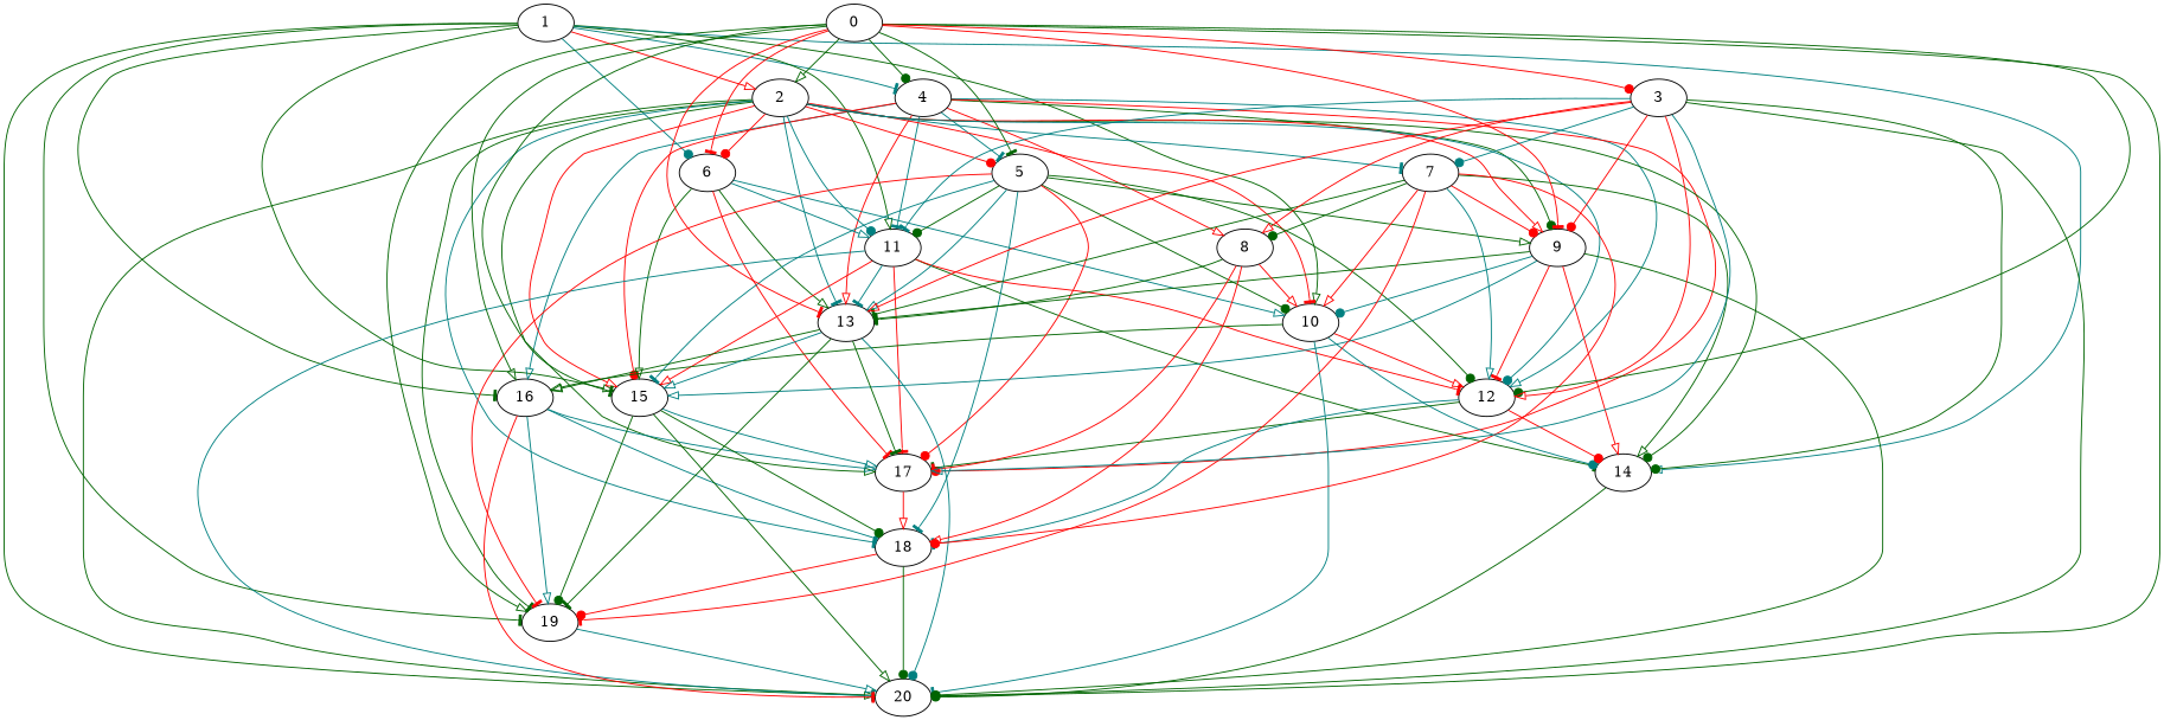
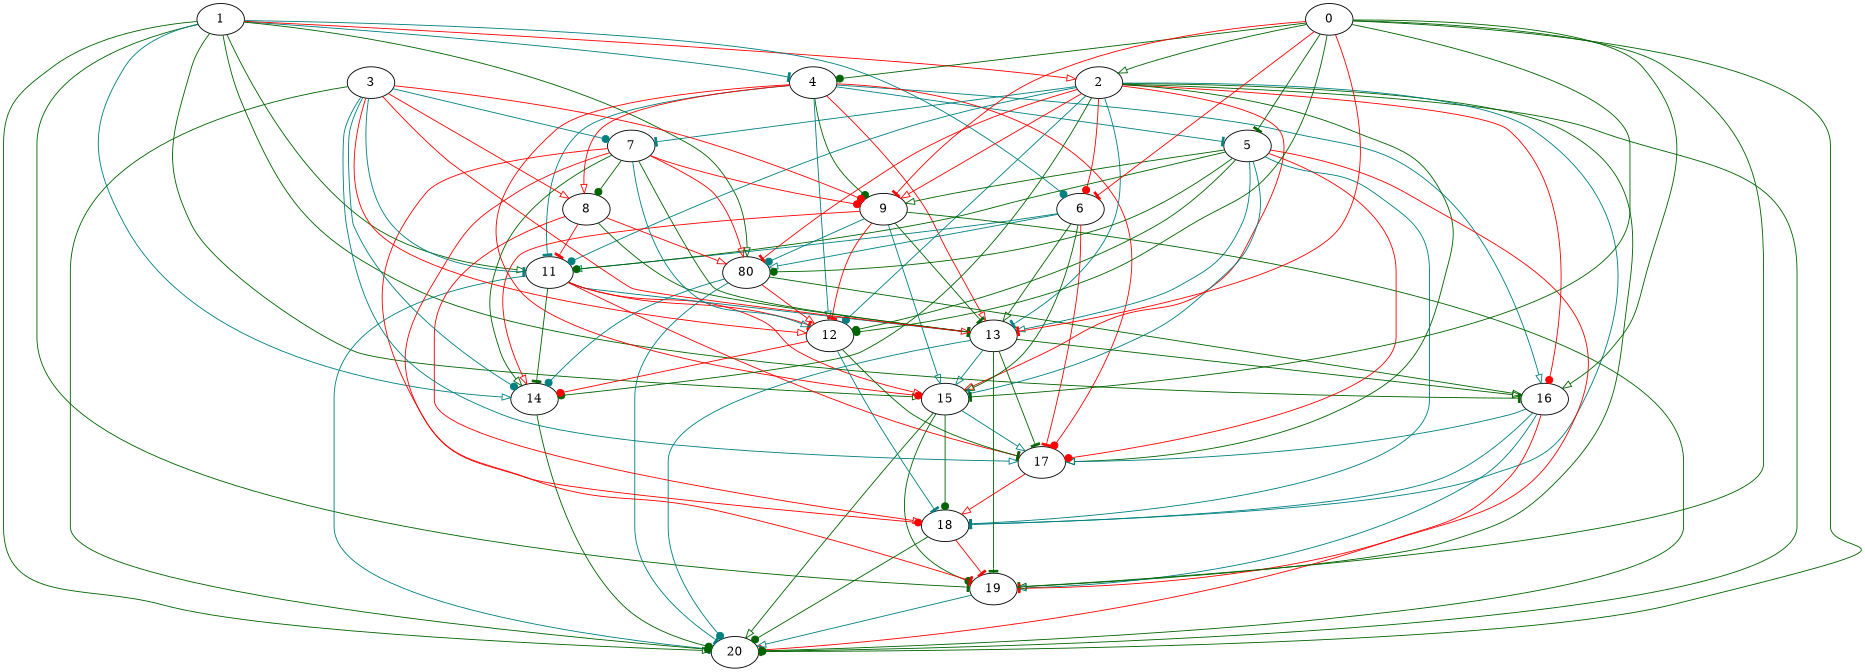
  digraph {
    node [Weight=12]
    edge [Weight=9 arrowhead=onormal color=darkgreen]
    1 [Weight=15]
    4 [Weight=31]
    2
    6 [Weight=21]
    11
-   10
+   10 [label=80]
    16 [Weight=24]
    15 [Weight=6]
    19 [Weight=21]
    14 [Weight=21]
    20 [Weight=28]
    5 [Weight=9]
    9 [Weight=21]
    13 [Weight=18]
    12 [Weight=9]
    8 [Weight=24]
    17 [Weight=28]
    7
    18 [Weight=15]
    0 [Weight=9]
    3 [Weight=6]
    1 -> 4 [Weight=5 arrowhead=tee color=teal]
    1 -> 2 [Weight=10 color=red]
    1 -> 6 [Weight=6 arrowhead=dot color=teal]
    1 -> 11 [Weight=4]
    1 -> 10 [Weight=8]
    1 -> 16 [Weight=8 arrowhead=tee]
    1 -> 15 [Weight=5]
    1 -> 19 [Weight=7 arrowhead=tee]
    1 -> 14 [Weight=2 color=teal]
    1 -> 20 [Weight=4]
    4 -> 11 [Weight=4 arrowhead=tee color=teal]
    4 -> 16 [color=teal]
    4 -> 15 [Weight=7 arrowhead=dot color=red]
    4 -> 5 [Weight=8 arrowhead=tee color=teal]
    4 -> 9 [arrowhead=dot]
    4 -> 13 [color=red]
    4 -> 12 [Weight=2 color=teal]
    4 -> 8 [color=red]
    4 -> 17 [Weight=2 arrowhead=dot color=red]
    2 -> 6 [Weight=2 arrowhead=dot color=red]
    2 -> 11 [Weight=4 arrowhead=dot color=teal]
    2 -> 10 [Weight=3 arrowhead=tee color=red]
-   2 -> 5 [Weight=5 arrowhead=dot color=red]
+   2 -> 16 [Weight=5 arrowhead=dot color=red]
    2 -> 15 [Weight=5 color=red]
    2 -> 19 [Weight=7 arrowhead=tee]
    2 -> 14 [Weight=7 arrowhead=dot]
    2 -> 20 [Weight=8 arrowhead=tee]
    2 -> 9 [Weight=3 color=red]
    2 -> 13 [Weight=6 arrowhead=tee color=teal]
    2 -> 12 [Weight=5 arrowhead=dot color=teal]
    2 -> 17 [Weight=4]
    2 -> 7 [Weight=2 arrowhead=tee color=teal]
    2 -> 18 [arrowhead=tee color=teal]
    6 -> 11 [Weight=5 color=teal]
    6 -> 10 [color=teal]
    6 -> 15 [Weight=10]
    6 -> 13 [Weight=5]
    6 -> 17 [Weight=6 arrowhead=tee color=red]
    11 -> 15 [color=red]
    11 -> 14 [Weight=6 arrowhead=tee]
    11 -> 20 [Weight=10 arrowhead=tee color=teal]
    11 -> 13 [Weight=2 arrowhead=tee color=teal]
    11 -> 12 [Weight=5 arrowhead=tee color=red]
    11 -> 17 [Weight=2 arrowhead=tee color=red]
    10 -> 16
    10 -> 14 [Weight=6 arrowhead=dot color=teal]
    10 -> 20 [Weight=2 arrowhead=tee color=teal]
    10 -> 12 [Weight=8 color=red]
    16 -> 19 [Weight=3 color=teal]
    16 -> 20 [Weight=6 arrowhead=tee color=red]
    16 -> 17 [Weight=2 color=teal]
    16 -> 18 [Weight=7 arrowhead=tee color=teal]
    15 -> 19 [arrowhead=dot]
    15 -> 20 [Weight=5]
    15 -> 17 [Weight=7 color=teal]
    15 -> 18 [Weight=2 arrowhead=dot]
    19 -> 20 [Weight=10 color=teal]
    14 -> 20 [Weight=5 arrowhead=dot]
    5 -> 11 [Weight=7 arrowhead=dot]
    5 -> 10 [Weight=10 arrowhead=dot]
    5 -> 15 [Weight=3 arrowhead=tee color=teal]
    5 -> 19 [Weight=3 arrowhead=tee color=red]
    5 -> 9 [Weight=2]
    5 -> 13 [Weight=4 color=teal]
    5 -> 12 [Weight=7 arrowhead=dot]
    5 -> 17 [Weight=10 arrowhead=dot color=red]
    5 -> 18 [Weight=6 arrowhead=tee color=teal]
    9 -> 10 [Weight=5 arrowhead=dot color=teal]
    9 -> 15 [color=teal]
    9 -> 14 [color=red]
    9 -> 20 [Weight=6 arrowhead=dot]
    9 -> 13 [Weight=10 arrowhead=tee]
    9 -> 12 [Weight=4 arrowhead=tee color=red]
    13 -> 16 [Weight=6]
    13 -> 15 [Weight=7 color=teal]
    13 -> 19 [Weight=4 arrowhead=tee]
    13 -> 20 [Weight=5 arrowhead=dot color=teal]
    13 -> 17 [Weight=3 arrowhead=tee]
    12 -> 14 [Weight=10 arrowhead=dot color=red]
    12 -> 17 [Weight=2 arrowhead=tee]
    12 -> 18 [Weight=4 arrowhead=tee color=teal]
    8 -> 10 [Weight=10 color=red]
    8 -> 13 [Weight=10 arrowhead=tee]
-   8 -> 17 [arrowhead=tee color=red]
+   8 -> 11 [arrowhead=tee color=red]
    8 -> 18 [Weight=8 color=red]
    17 -> 18 [Weight=4 color=red]
    7 -> 10 [color=red]
    7 -> 19 [arrowhead=tee color=red]
    7 -> 14 [Weight=4]
    7 -> 9 [Weight=4 arrowhead=dot color=red]
    7 -> 13 [Weight=5 arrowhead=tee]
    7 -> 12 [color=teal]
    7 -> 8 [Weight=10 arrowhead=dot]
    7 -> 18 [Weight=7 arrowhead=dot color=red]
-   18 -> 19 [Weight=10 arrowhead=dot color=red]
+   18 -> 19 [Weight=10 arrowhead=tee color=red]
    18 -> 20 [Weight=8 arrowhead=dot]
    0 -> 4 [Weight=7 arrowhead=dot]
    0 -> 2 [Weight=3]
    0 -> 6 [Weight=10 arrowhead=tee color=red]
    0 -> 16 [Weight=10]
    0 -> 15 [Weight=7 arrowhead=tee]
    0 -> 19 [Weight=6]
    0 -> 20 [Weight=4 arrowhead=dot]
    0 -> 5 [arrowhead=tee]
    0 -> 9 [Weight=6 arrowhead=tee color=red]
    0 -> 13 [Weight=7 arrowhead=tee color=red]
    0 -> 12 [Weight=10 arrowhead=dot]
-   0 -> 3 [Weight=5 arrowhead=dot color=red]
    3 -> 11 [Weight=2 arrowhead=tee color=teal]
-   3 -> 14 [Weight=4 arrowhead=dot]
+   3 -> 14 [Weight=4 arrowhead=dot color=teal]
    3 -> 20 [Weight=7 arrowhead=dot]
    3 -> 9 [Weight=5 arrowhead=dot color=red]
    3 -> 13 [Weight=4 color=red]
    3 -> 12 [Weight=7 color=red]
    3 -> 8 [Weight=8 color=red]
    3 -> 17 [Weight=2 color=teal]
    3 -> 7 [Weight=2 arrowhead=dot color=teal]
  }
